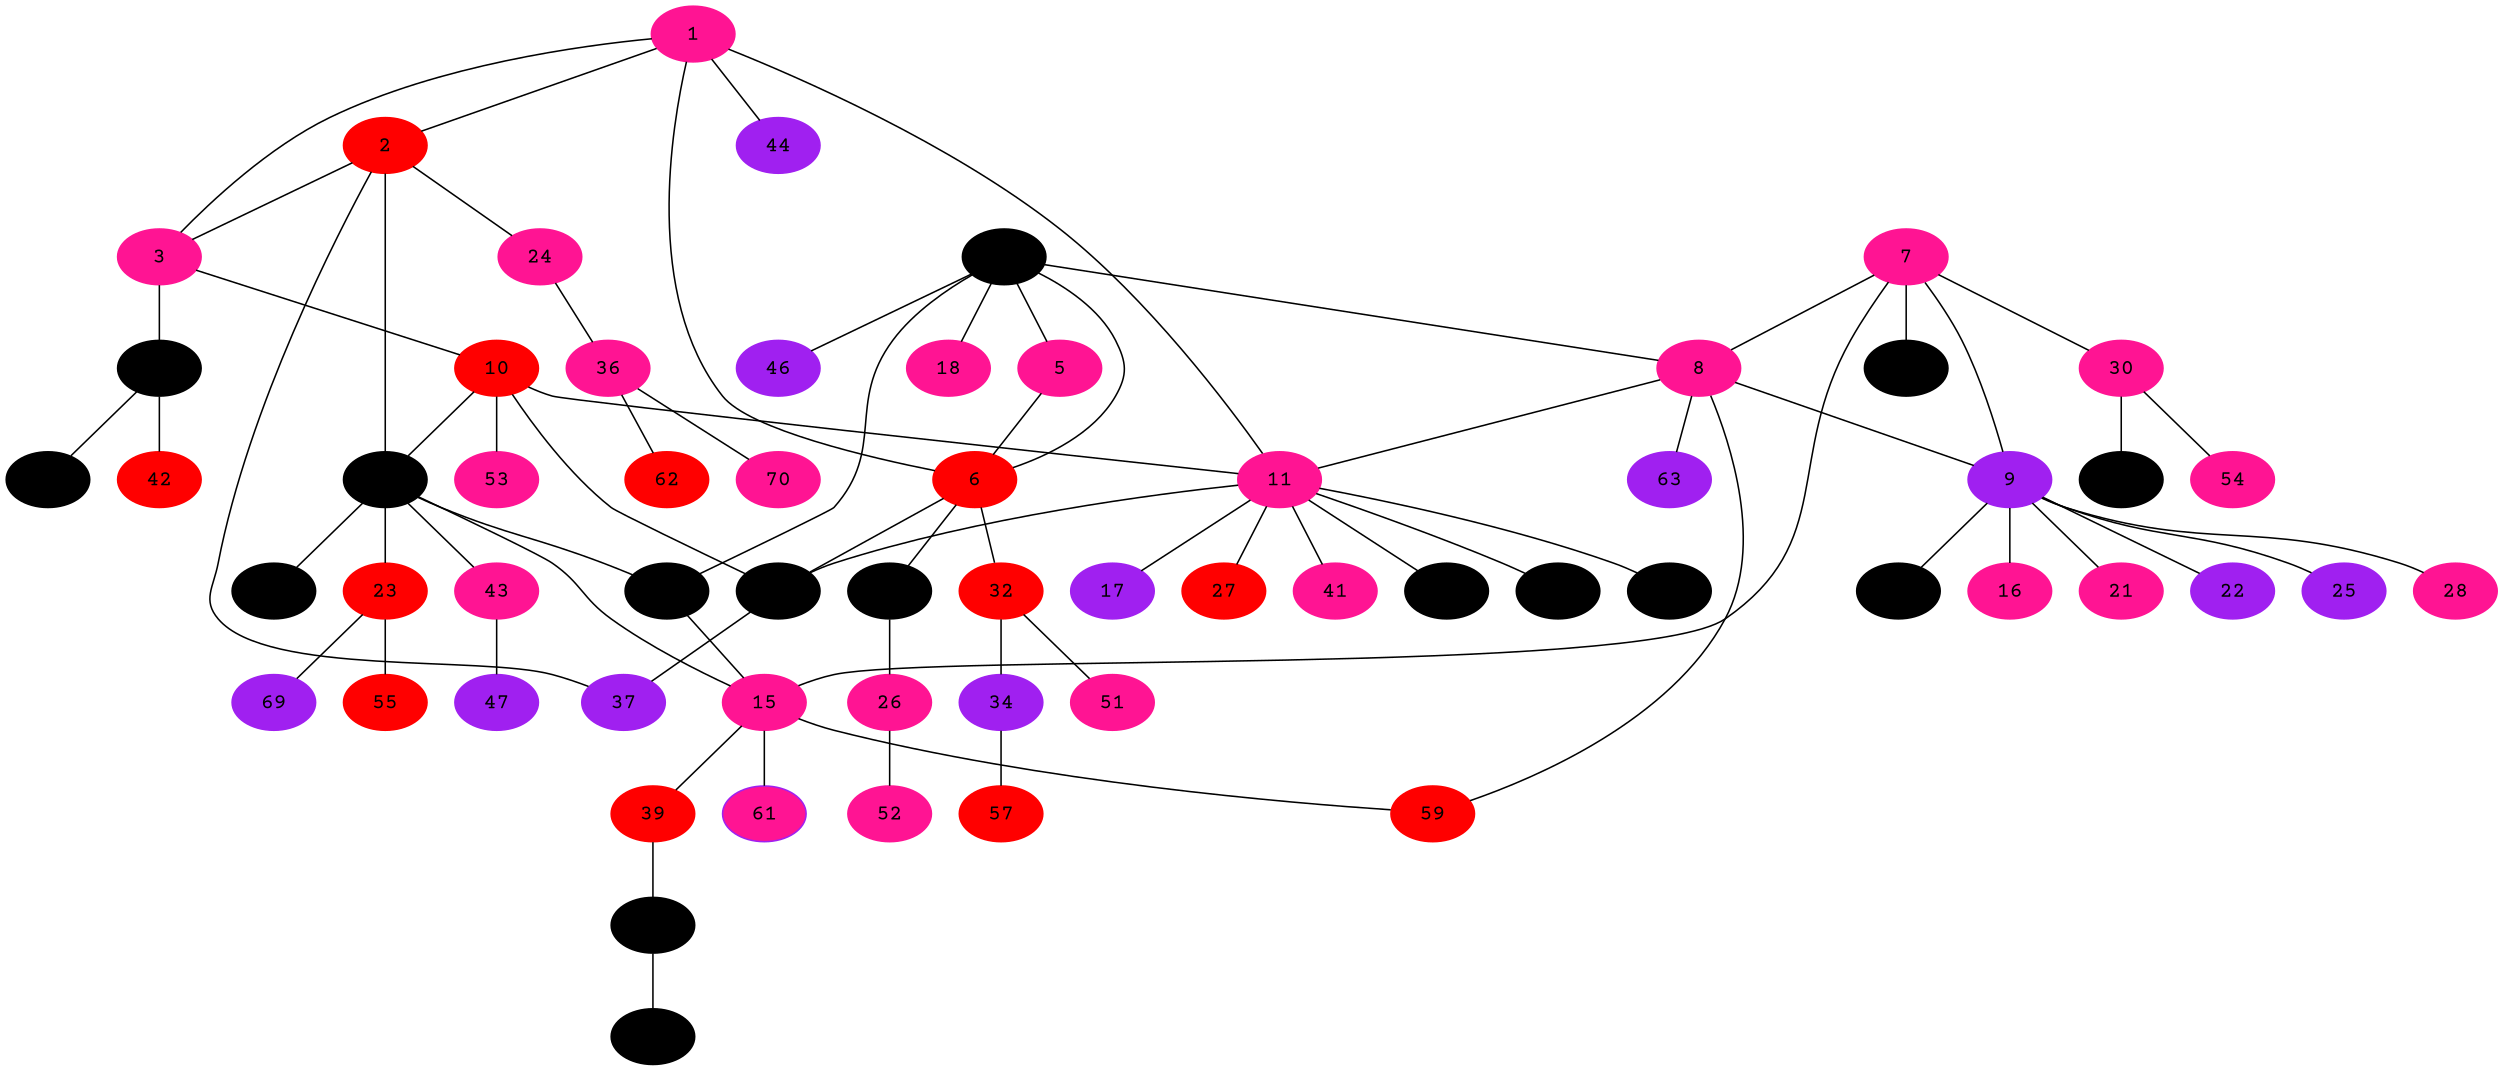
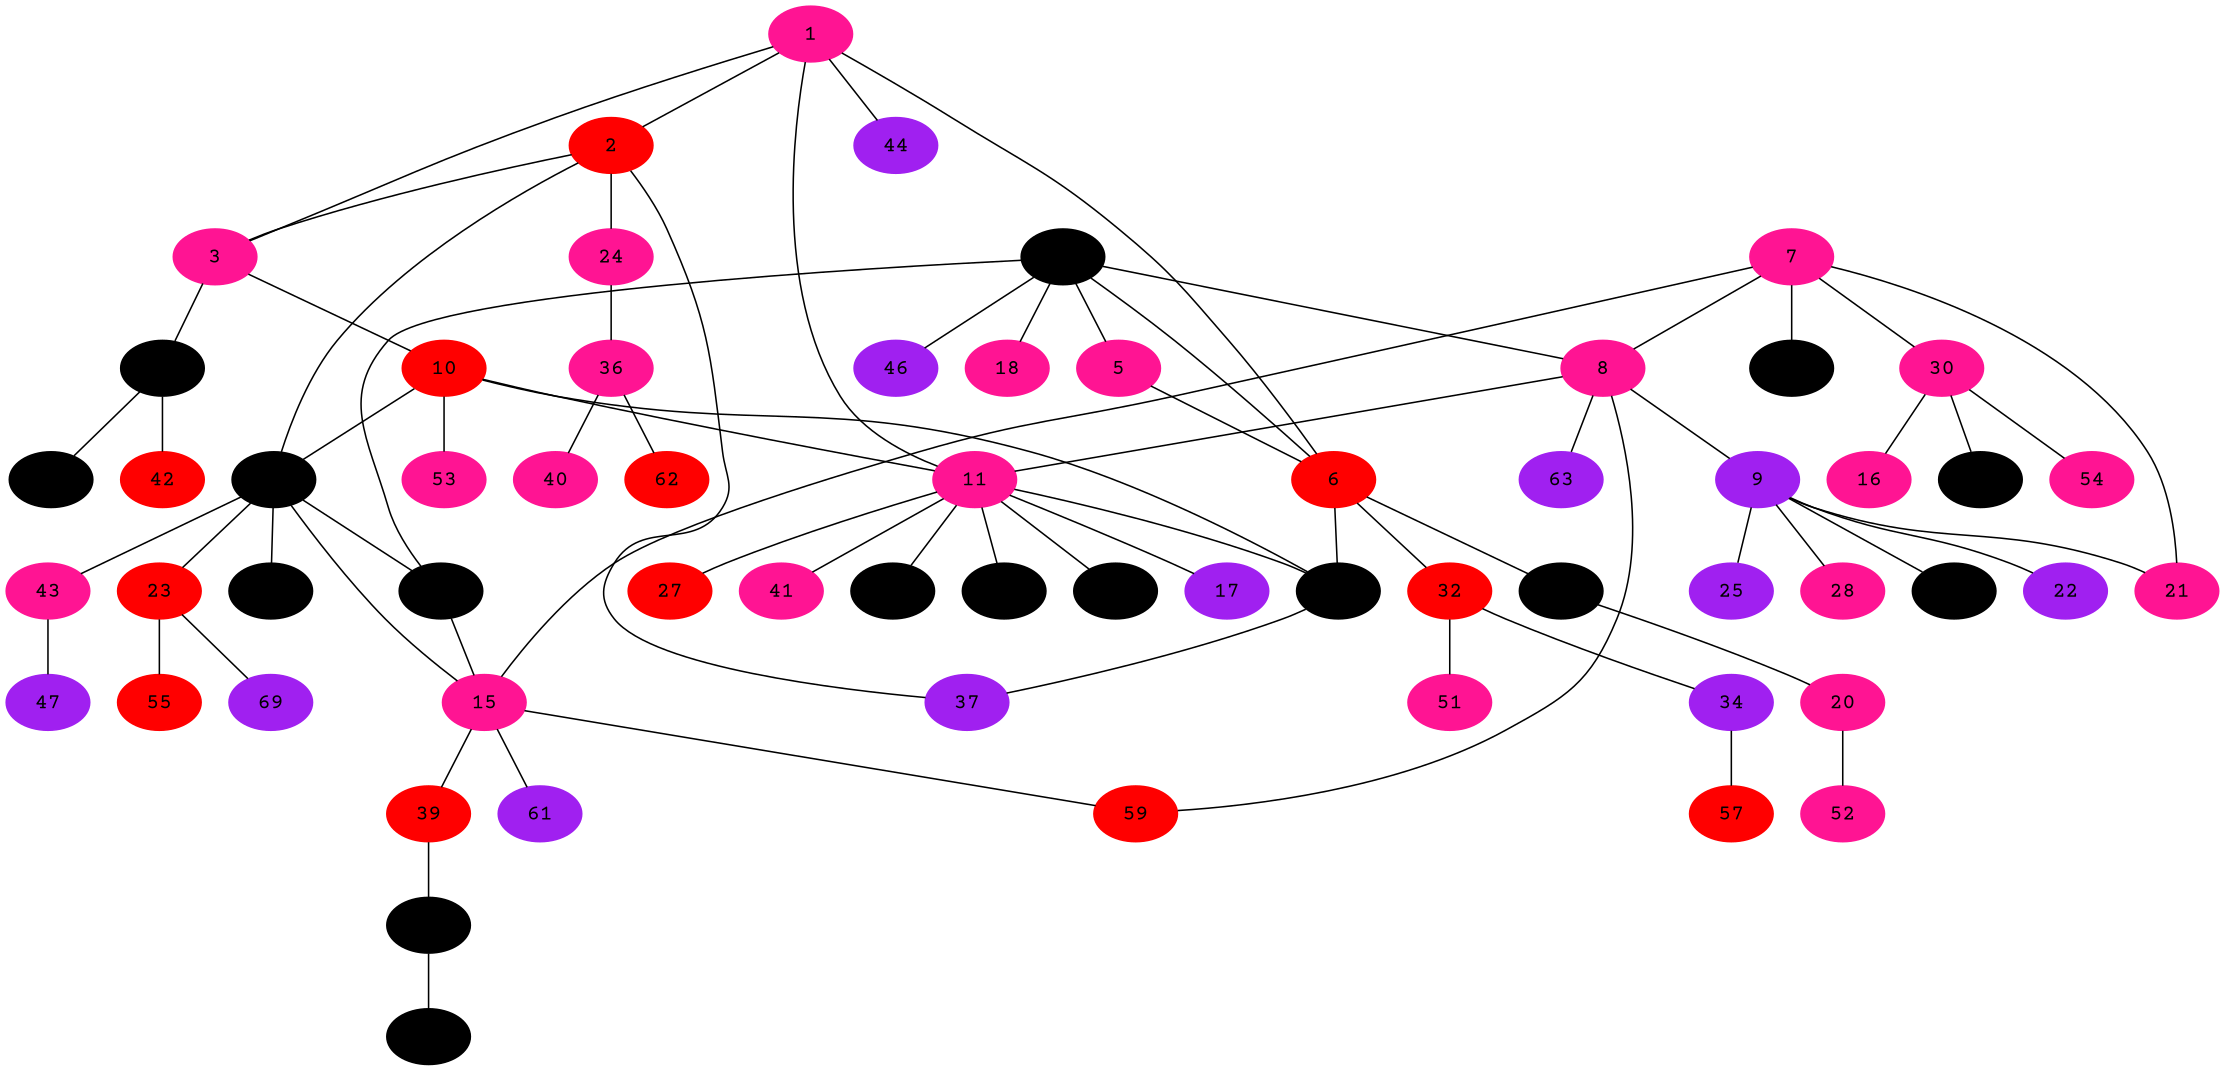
  graph {
    fontname="Courier Prime"
    node [color=deeppink fontname="Courier Prime" style=filled]
    edge [fontname="Courier Prime"]
    2 [color=red]
    1
    3
    6 [color=red]
    44 [color=purple]
    11
    13 [color=black]
    24
    37 [color=purple]
    10 [color=red]
    33 [color=black]
    12 [color=black]
    19 [color=black]
    32 [color=red]
    7
    8
    9 [color=purple]
    15
    30
    31 [color=black]
    14 [color=black]
    23 [color=red]
    38 [color=black]
    43
    36
    53
    35 [color=black]
    42 [color=red]
-   40 [label=70]
+   40
    62 [color=red]
    4 [color=black]
    5
    18
    46 [color=purple]
    59 [color=red]
    63 [color=purple]
-   20 [label=26]
+   20
    34 [color=purple]
    51
    16
    21
    22 [color=purple]
    25 [color=purple]
    28
    45 [color=black]
    39 [color=red]
-   61 [color=purple fillcolor=deeppink]
+   61 [color=purple]
    50 [color=black]
    54
    17 [color=purple]
    27 [color=red]
    41
    49 [color=black]
    58 [color=black]
    60 [color=black]
    n56 [color=purple label=69]
    55 [color=red]
    47 [color=purple]
    48 [color=black]
    52
    57 [color=red]
    56 [color=black]
    2 -- 3
    2 -- 13
    2 -- 24
    2 -- 37
    1 -- 2
    1 -- 3
    1 -- 6
    1 -- 44
    1 -- 11
    3 -- 10
    3 -- 33
    6 -- 12
    6 -- 19
    6 -- 32
    11 -- 12
    11 -- 17
    11 -- 27
    11 -- 41
    11 -- 49
    11 -- 58
    11 -- 60
    13 -- 15
    13 -- 14
    13 -- 23
    13 -- 38
    13 -- 43
    24 -- 36
    10 -- 11
    10 -- 13
    10 -- 12
    10 -- 53
    33 -- 35
    33 -- 42
    12 -- 37
    19 -- 20
    32 -- 34
    32 -- 51
    7 -- 8
-   7 -- 9
+   7 -- 21
    7 -- 15
    7 -- 30
    7 -- 31
    8 -- 11
    8 -- 9
    8 -- 59
    8 -- 63
-   9 -- 16
+   30 -- 16
    9 -- 21
    9 -- 22
    9 -- 25
    9 -- 28
    9 -- 45
    15 -- 59
    15 -- 39
    15 -- 61
    30 -- 50
    30 -- 54
    14 -- 15
    23 -- n56
    23 -- 55
    43 -- 47
    36 -- 40
    36 -- 62
    4 -- 6
    4 -- 8
    4 -- 14
    4 -- 5
    4 -- 18
    4 -- 46
    5 -- 6
    20 -- 52
    34 -- 57
    39 -- 48
    48 -- 56
  }
